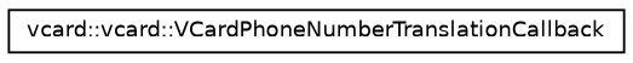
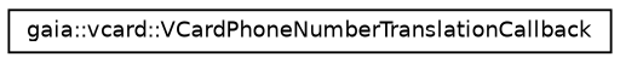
  digraph {
    rankdir=LR
-   n1 [color=black fillcolor=white fontname=Helvetica fontsize=10 height=0.2 label="vcard::vcard::VCardPhoneNumberTranslationCallback" shape=record style=filled width=0.4]
+   n1 [color=black fillcolor=white fontname=Helvetica fontsize=10 height=0.2 label="gaia::vcard::VCardPhoneNumberTranslationCallback" shape=record style=filled width=0.4]
  }
